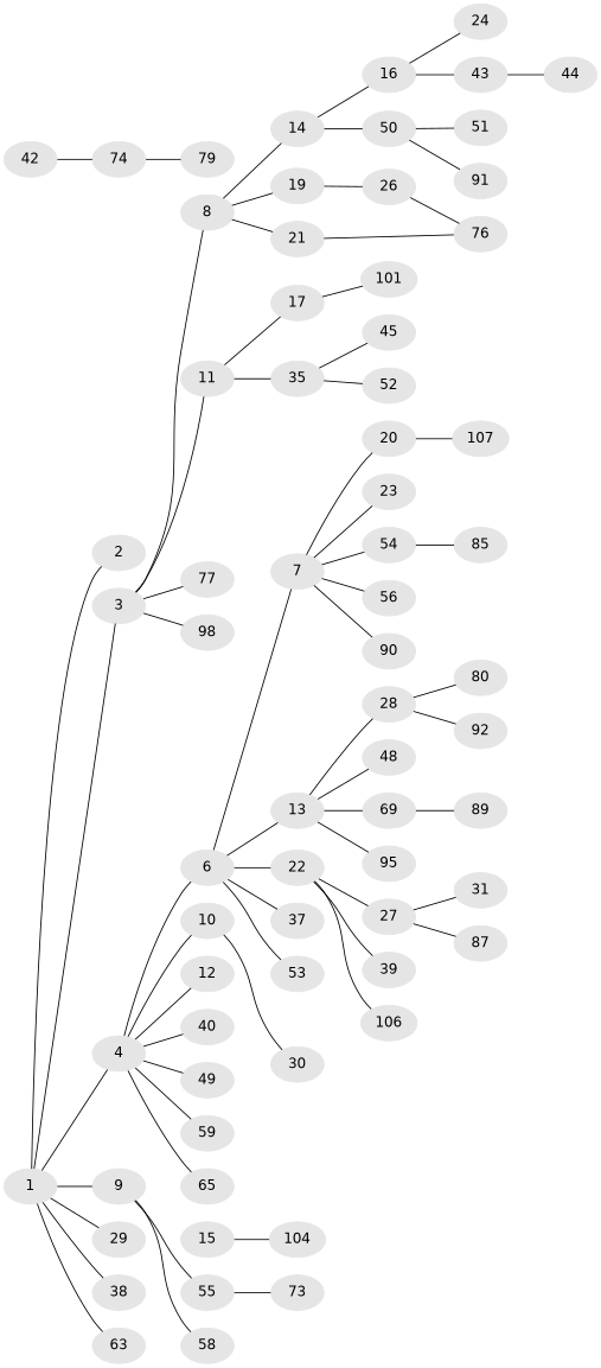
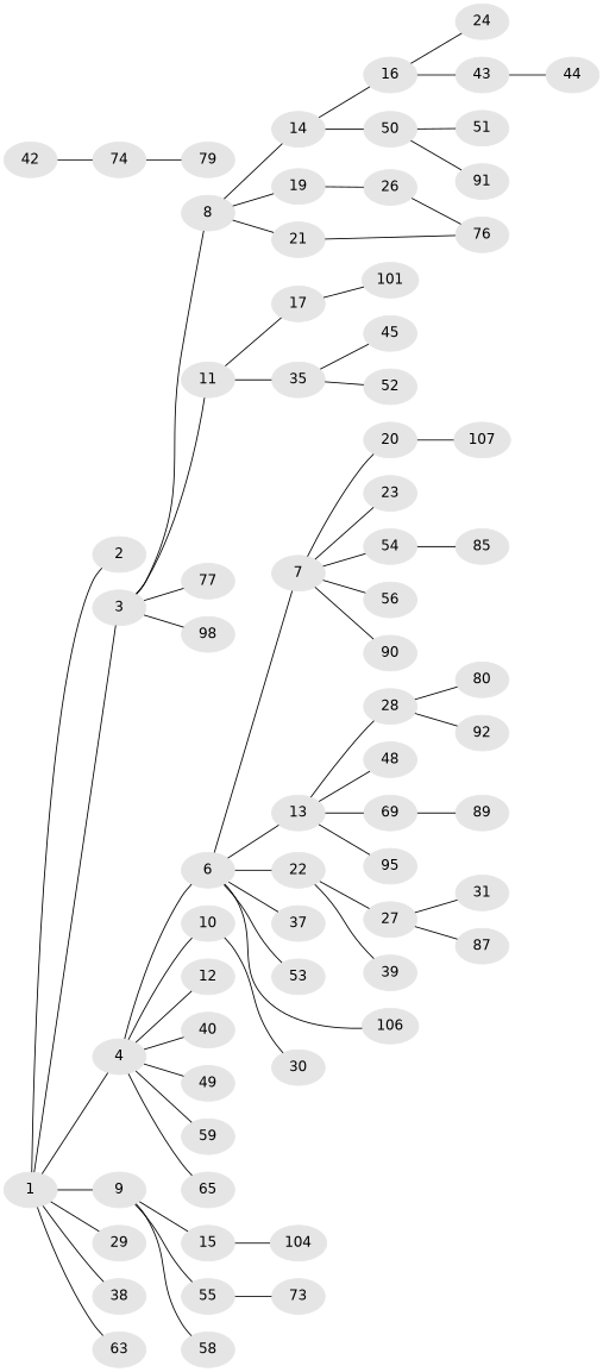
  graph {
    fontname="DejaVu Sans"
    rankdir=LR
    node [color=gray90 fontname="DejaVu Sans" style=filled]
    edge [fontname="DejaVu Sans"]
    1 [super="+72"]
    2 [super="+47"]
    3 [super="+5"]
    4 [super="+25"]
    9
    29 [super="+86"]
    38
    63
    8
    11 [super="+103"]
    77
    98
    6 [super="+18"]
    10 [super="+97"]
    12 [super="+67"]
    40
    49
    59 [super="+100"]
    65
    15 [super="+96"]
    55 [super="+62"]
    58
    14 [super="+106"]
    19 [super="+84"]
    21 [super="+70"]
    17 [super="+41"]
    35 [super="+60"]
    7 [super="+83"]
    13 [super="+81"]
    22 [super="+32"]
    37 [super="+99"]
    53 [super="+78"]
    30 [super="+71"]
    20
    23 [super="+36"]
    54
    56
    90
    28 [super="+33"]
    48 [super="+61"]
    69 [super="+94"]
    95
    27 [super="+46"]
    39
    n45 [label=106]
    107
    85
    16 [super="+34"]
    50 [super="+108"]
    26 [super="+68"]
    76
    104
    73
    101
    45
    52 [super="+64"]
    80
    92
    89
    24 [super="+102"]
    43 [super="+66"]
    51
    91
    44 [super="+82"]
    31 [super="+93"]
    87
    42 [super="+57"]
    74
    79 [super="+88"]
    1 -- 2
    1 -- 3
    1 -- 4
    1 -- 9
    1 -- 29
    1 -- 38
    1 -- 63
    3 -- 8
    3 -- 11
    3 -- 77
    3 -- 98
    4 -- 6
    4 -- 10
    4 -- 12
    4 -- 40
    4 -- 49
    4 -- 59
    4 -- 65
+   9 -- 15
    9 -- 55
    9 -- 58
    8 -- 14
    8 -- 19
    8 -- 21
    11 -- 17
    11 -- 35
    6 -- 7
    6 -- 13
    6 -- 22
    6 -- 37
    6 -- 53
    10 -- 30
    15 -- 104
    55 -- 73
    14 -- 16
    14 -- 50
    19 -- 26
    21 -- 76
    17 -- 101
    35 -- 45
    35 -- 52
    7 -- 20
    7 -- 23
    7 -- 54
    7 -- 56
    7 -- 90
    13 -- 28
    13 -- 48
    13 -- 69
    13 -- 95
    22 -- 27
    22 -- 39
-   22 -- n45
+   6 -- n45
    20 -- 107
    54 -- 85
    28 -- 80
    28 -- 92
    69 -- 89
    27 -- 31
    27 -- 87
    16 -- 24
    16 -- 43
    50 -- 51
    50 -- 91
    26 -- 76
    43 -- 44
    42 -- 74
    74 -- 79
  }
